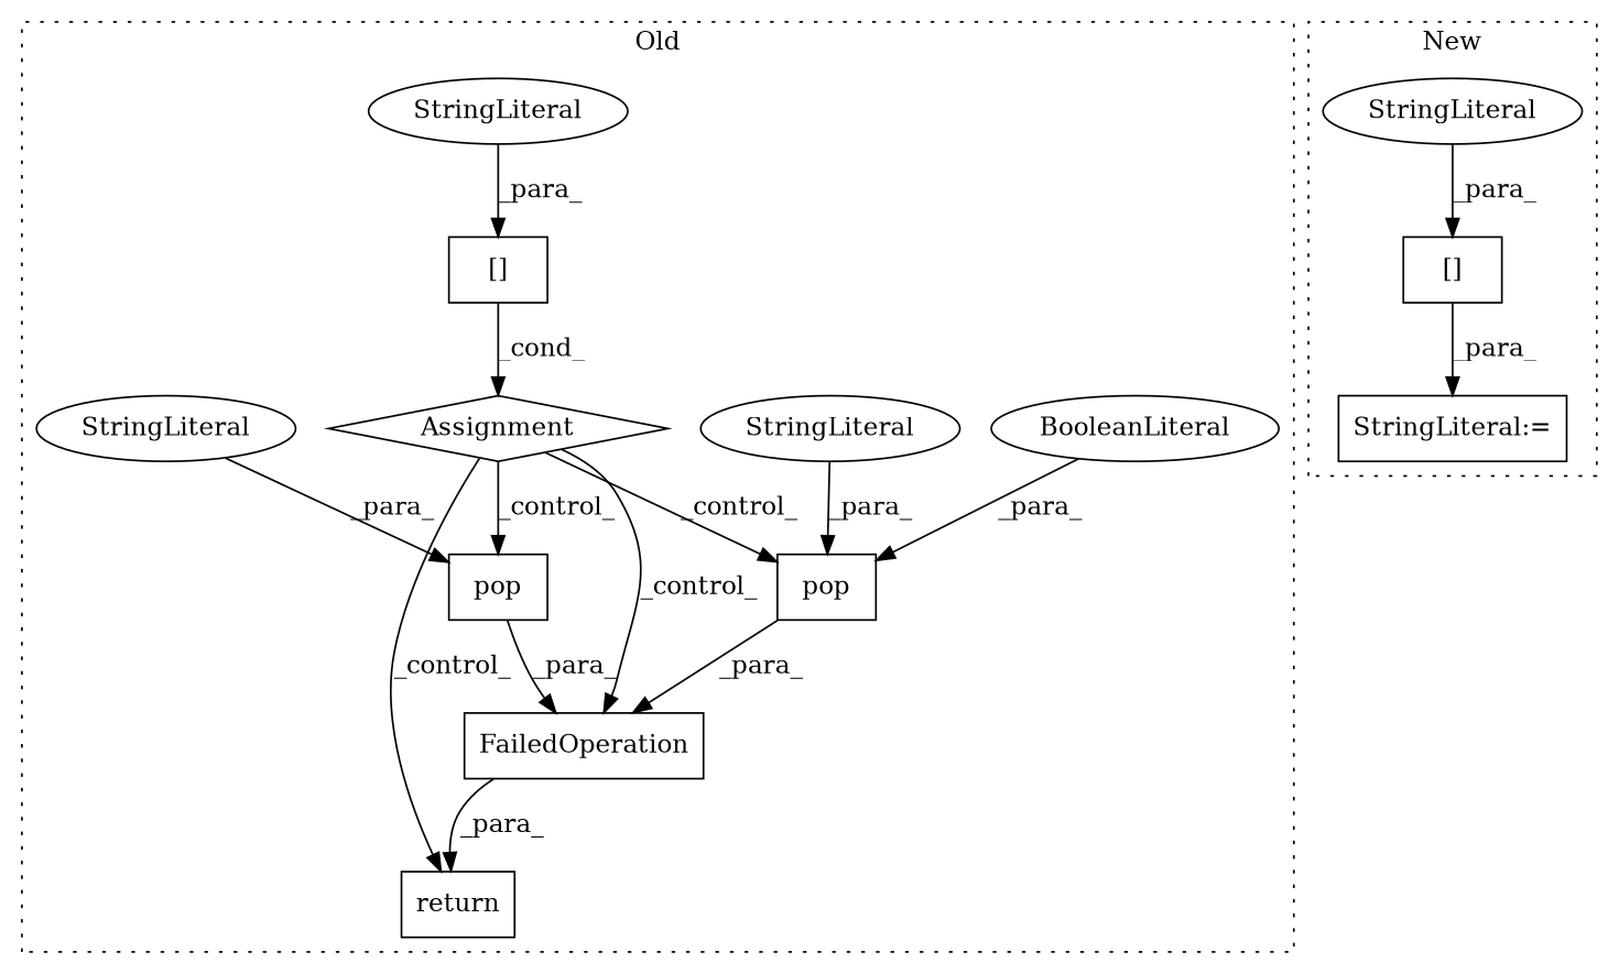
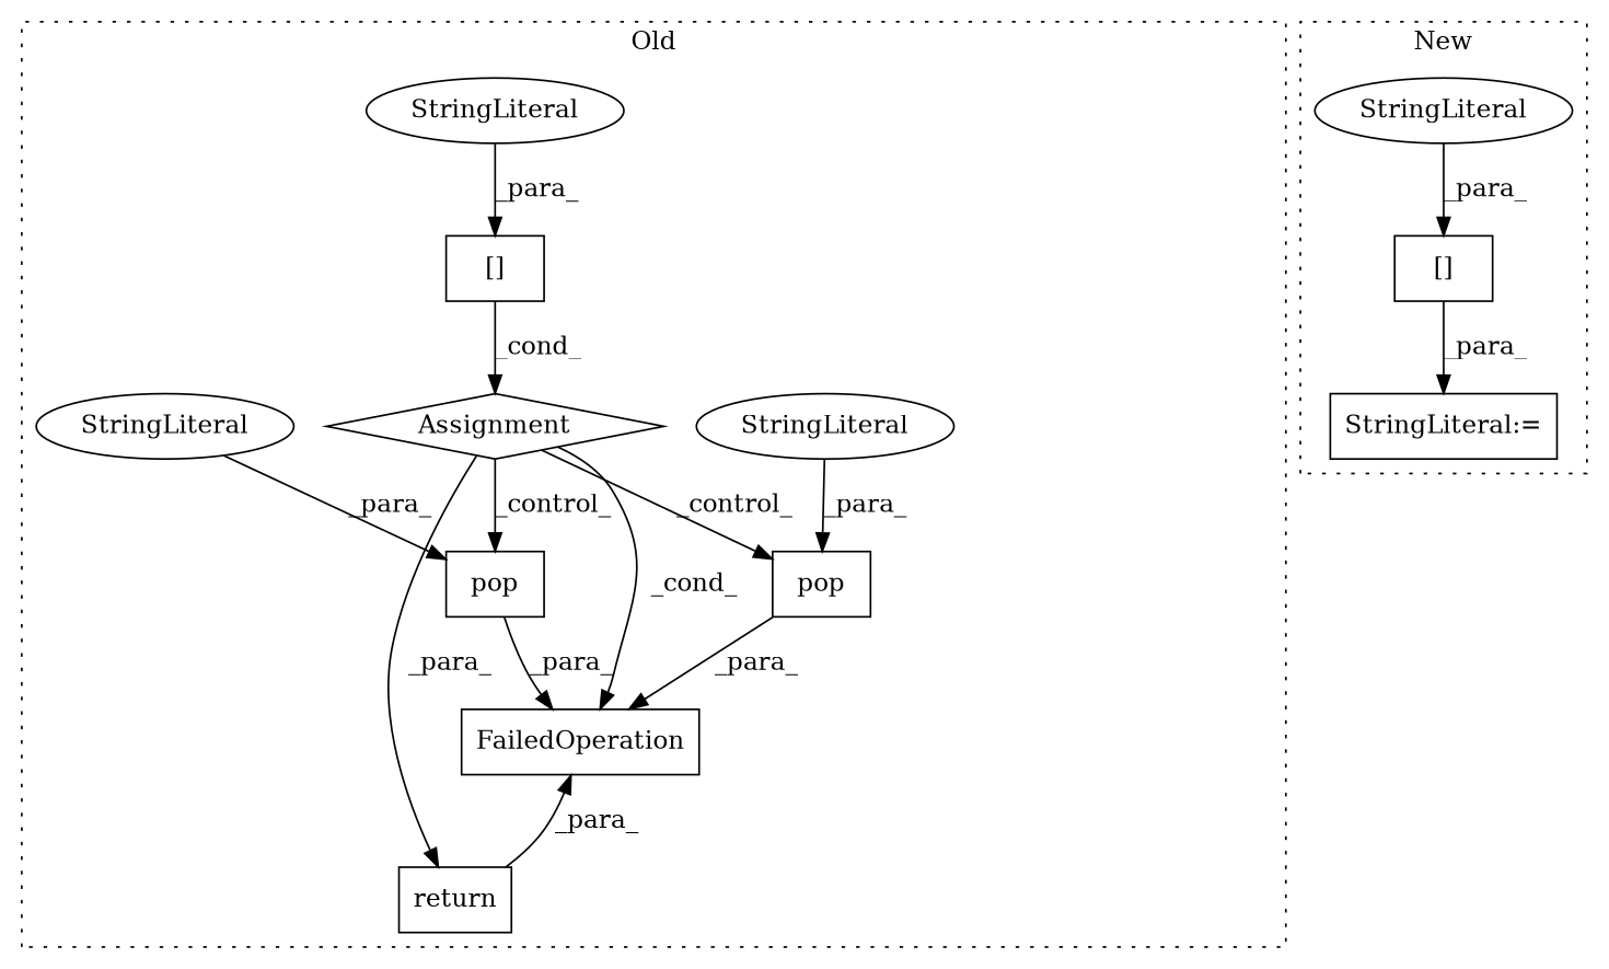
  digraph {
    node [a=45 l=9 shape=box]
    n1 [a=32 l="16,1" label=FailedOperation s="2054,2139"]
    n2 [a=2 l="12,1" label="[]" s="1977,1998"]
    n3 [label=StringLiteral s=1989 shape=ellipse]
    n4 [a=32 l="4,1" label=pop s="2082,2101"]
-   n5 [a=9 l=5 label=BooleanLiteral s=2096 shape=ellipse]
    n6 [label=StringLiteral s=2086 shape=ellipse]
    n7 [a=32 l="4,1" label=pop s="2115,2126"]
    n8 [l=7 label=StringLiteral s=2119 shape=ellipse]
    n9 [a=25 l="4,2" label=Assignment s="1973,1999" shape=diamond]
    n10 [a=41 l=7 label=return s=2047]
    n11 [a=2 l="5,1" label="[]" s="2110,2123"]
    n12 [l=8 label=StringLiteral s=2115 shape=ellipse]
    n13 [a=7 l=1 label="StringLiteral:=" s=2109]
    subgraph cluster_1 {
      label=Old
      style=dotted
      n1
      n2
      n3
      n4
-     n5
      n6
      n7
      n8
      n9
      n10
    }
    subgraph cluster_2 {
      label=New
      style=dotted
      n11
      n12
      n13
    }
-   n1 -> n10 [label=_para_]
+   n10 -> n1 [label=_para_]
    n2 -> n9 [label=_cond_]
    n3 -> n2 [label=_para_]
    n4 -> n1 [label=_para_]
-   n5 -> n4 [label=_para_]
    n6 -> n4 [label=_para_]
    n7 -> n1 [label=_para_]
    n8 -> n7 [label=_para_]
-   n9 -> n1 [label=_control_]
+   n9 -> n1 [label=_cond_]
    n9 -> n4 [label=_control_]
    n9 -> n7 [label=_control_]
-   n9 -> n10 [label=_control_]
+   n9 -> n10 [label=_para_]
    n11 -> n13 [label=_para_]
    n12 -> n11 [label=_para_]
  }
